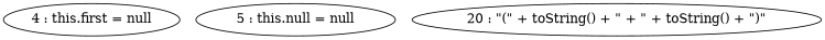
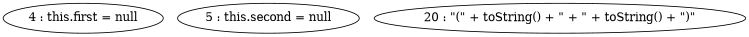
  digraph {
    "4 : this.first = null"
-   "5 : this.second = null" [label="5 : this.null = null"]
+   "5 : this.second = null"
    "20 : \"(\" + toString() + \" + \" + toString() + \")\""
  }
